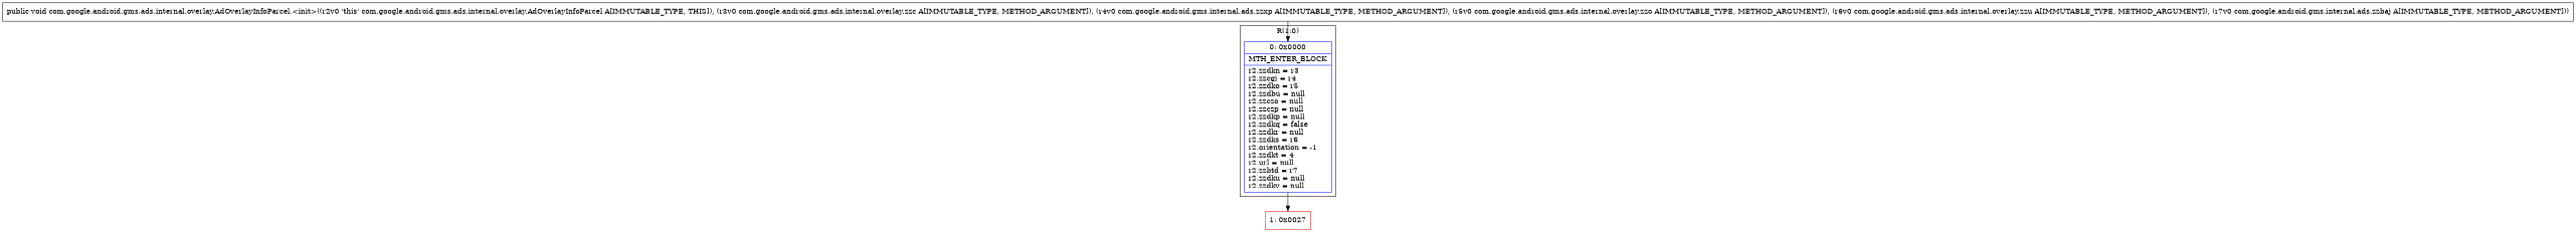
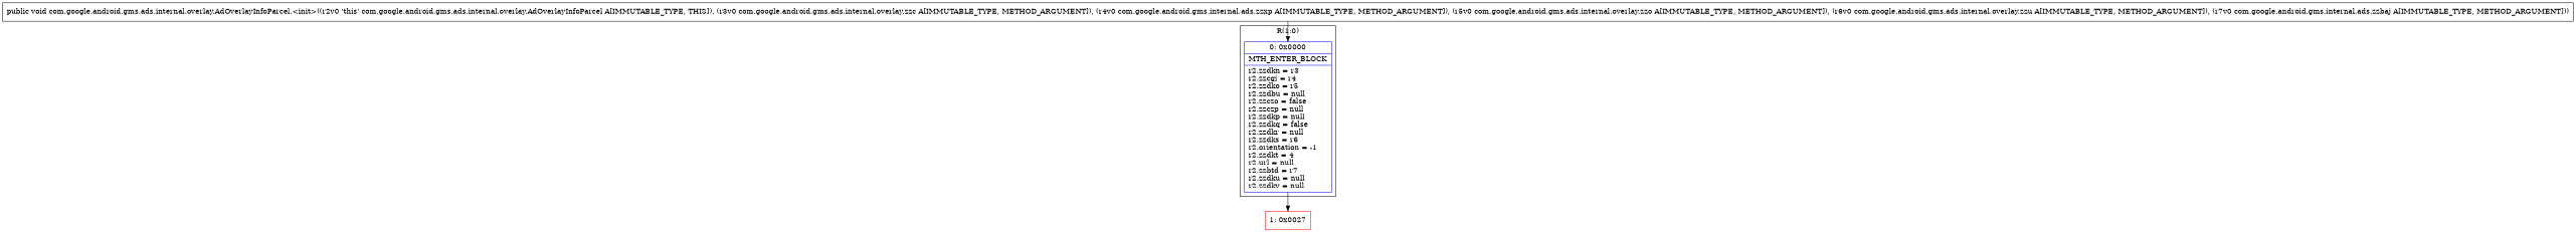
  digraph {
    node [shape=record]
-   n1 [color=blue label="{0\:\ 0x0000|MTH_ENTER_BLOCK\l|r2.zzdkn = r3\lr2.zzcgj = r4\lr2.zzdko = r5\lr2.zzdbu = null\lr2.zzczo = null\lr2.zzczp = null\lr2.zzdkp = null\lr2.zzdkq = false\lr2.zzdkr = null\lr2.zzdks = r6\lr2.orientation = \-1\lr2.zzdkt = 4\lr2.url = null\lr2.zzbtd = r7\lr2.zzdku = null\lr2.zzdkv = null\l}"]
+   n1 [color=blue label="{0\:\ 0x0000|MTH_ENTER_BLOCK\l|r2.zzdkn = r3\lr2.zzcgj = r4\lr2.zzdko = r5\lr2.zzdbu = null\lr2.zzczo = false\lr2.zzczp = null\lr2.zzdkp = null\lr2.zzdkq = false\lr2.zzdkr = null\lr2.zzdks = r6\lr2.orientation = \-1\lr2.zzdkt = 4\lr2.url = null\lr2.zzbtd = r7\lr2.zzdku = null\lr2.zzdkv = null\l}"]
    n2 [color=red label="{1\:\ 0x0027}"]
    n3 [label="{public void com.google.android.gms.ads.internal.overlay.AdOverlayInfoParcel.\<init\>((r2v0 'this' com.google.android.gms.ads.internal.overlay.AdOverlayInfoParcel A[IMMUTABLE_TYPE, THIS]), (r3v0 com.google.android.gms.ads.internal.overlay.zzc A[IMMUTABLE_TYPE, METHOD_ARGUMENT]), (r4v0 com.google.android.gms.internal.ads.zzxp A[IMMUTABLE_TYPE, METHOD_ARGUMENT]), (r5v0 com.google.android.gms.ads.internal.overlay.zzo A[IMMUTABLE_TYPE, METHOD_ARGUMENT]), (r6v0 com.google.android.gms.ads.internal.overlay.zzu A[IMMUTABLE_TYPE, METHOD_ARGUMENT]), (r7v0 com.google.android.gms.internal.ads.zzbaj A[IMMUTABLE_TYPE, METHOD_ARGUMENT])) }"]
    subgraph cluster_1 {
      label="R(1:0)"
      n1
    }
    n1 -> n2
    n3 -> n1
  }
